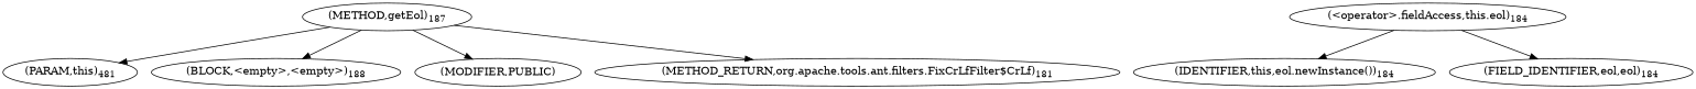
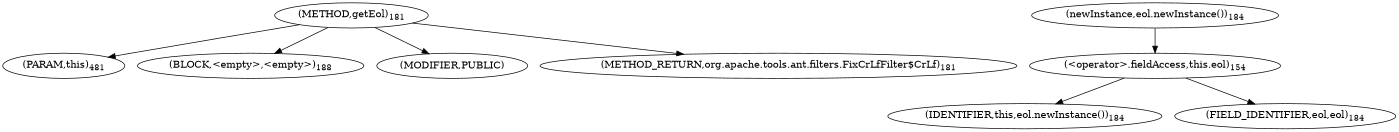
  digraph {
-   n1 [label=<(METHOD,getEol)<SUB>187</SUB>>]
+   n1 [label=<(METHOD,getEol)<SUB>181</SUB>>]
    n2 [label=<(PARAM,this)<SUB>481</SUB>>]
    n3 [label=<(BLOCK,&lt;empty&gt;,&lt;empty&gt;)<SUB>188</SUB>>]
    n4 [label=<(MODIFIER,PUBLIC)>]
    n5 [label=<(METHOD_RETURN,org.apache.tools.ant.filters.FixCrLfFilter$CrLf)<SUB>181</SUB>>]
-   n7 [label=<(&lt;operator&gt;.fieldAccess,this.eol)<SUB>184</SUB>>]
+   n6 [label=<(newInstance,eol.newInstance())<SUB>184</SUB>>]
+   n7 [label=<(&lt;operator&gt;.fieldAccess,this.eol)<SUB>154</SUB>>]
    n8 [label=<(IDENTIFIER,this,eol.newInstance())<SUB>184</SUB>>]
    n9 [label=<(FIELD_IDENTIFIER,eol,eol)<SUB>184</SUB>>]
    n1 -> n2
    n1 -> n3
    n1 -> n4
    n1 -> n5
+   n6 -> n7
    n7 -> n8
    n7 -> n9
  }
